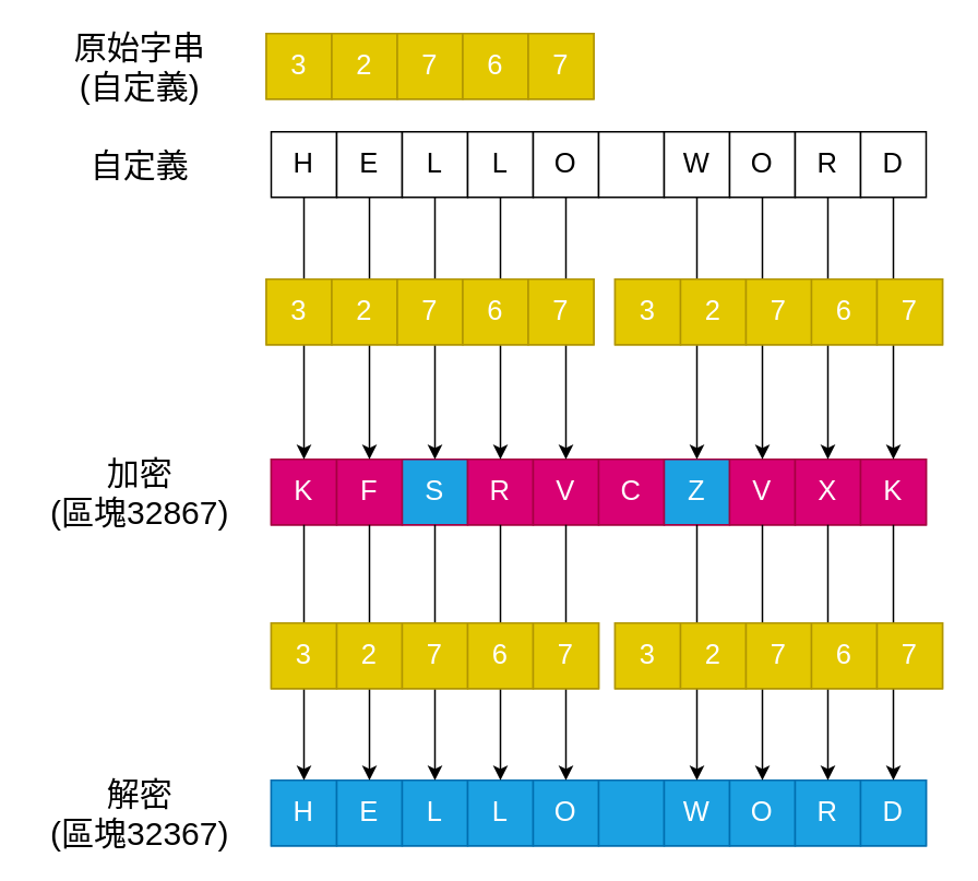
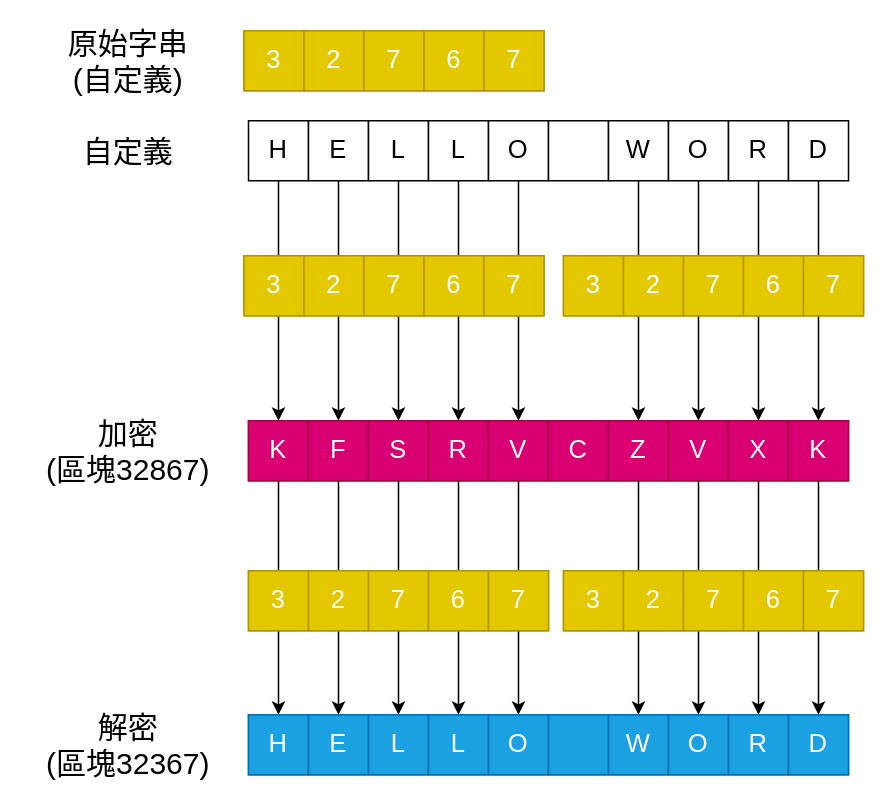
  <mxCell id="0" />
  <mxCell id="1" parent="0" />
  <mxCell id="2" value="" style="group" parent="1" vertex="1" connectable="0"><mxGeometry x="165" y="80" width="400" height="40" as="geometry" /></mxCell>
  <mxCell id="3" value="H" style="rounded=0;whiteSpace=wrap;html=1;fontSize=17;" parent="2" vertex="1"><mxGeometry width="40" height="40" as="geometry" /></mxCell>
  <mxCell id="4" value="E" style="rounded=0;whiteSpace=wrap;html=1;fontSize=17;" parent="2" vertex="1"><mxGeometry x="40" width="40" height="40" as="geometry" /></mxCell>
  <mxCell id="5" value="L" style="rounded=0;whiteSpace=wrap;html=1;fontSize=17;" parent="2" vertex="1"><mxGeometry x="80" width="40" height="40" as="geometry" /></mxCell>
  <mxCell id="6" value="L" style="rounded=0;whiteSpace=wrap;html=1;fontSize=17;" parent="2" vertex="1"><mxGeometry x="120" width="40" height="40" as="geometry" /></mxCell>
  <mxCell id="7" value="O" style="rounded=0;whiteSpace=wrap;html=1;fontSize=17;" parent="2" vertex="1"><mxGeometry x="160" width="40" height="40" as="geometry" /></mxCell>
  <mxCell id="8" value="" style="rounded=0;whiteSpace=wrap;html=1;fontSize=17;" parent="2" vertex="1"><mxGeometry x="200" width="40" height="40" as="geometry" /></mxCell>
  <mxCell id="9" value="W" style="rounded=0;whiteSpace=wrap;html=1;fontSize=17;" parent="2" vertex="1"><mxGeometry x="240" width="40" height="40" as="geometry" /></mxCell>
  <mxCell id="10" value="O" style="rounded=0;whiteSpace=wrap;html=1;fontSize=17;" parent="2" vertex="1"><mxGeometry x="280" width="40" height="40" as="geometry" /></mxCell>
  <mxCell id="11" value="R" style="rounded=0;whiteSpace=wrap;html=1;fontSize=17;" parent="2" vertex="1"><mxGeometry x="320" width="40" height="40" as="geometry" /></mxCell>
  <mxCell id="12" value="D" style="rounded=0;whiteSpace=wrap;html=1;fontSize=17;" parent="2" vertex="1"><mxGeometry x="360" width="40" height="40" as="geometry" /></mxCell>
  <mxCell id="13" value="V" style="group;fillColor=#d80073;fontColor=#ffffff;strokeColor=#A50040;" parent="1" vertex="1" connectable="0"><mxGeometry x="165" y="280" width="400" height="40" as="geometry" /></mxCell>
  <mxCell id="14" value="K" style="rounded=0;whiteSpace=wrap;html=1;fontSize=17;fillColor=#d80073;fontColor=#ffffff;strokeColor=#A50040;" parent="13" vertex="1"><mxGeometry width="40" height="40" as="geometry" /></mxCell>
  <mxCell id="15" value="F" style="rounded=0;whiteSpace=wrap;html=1;fontSize=17;fillColor=#d80073;fontColor=#ffffff;strokeColor=#A50040;" parent="13" vertex="1"><mxGeometry x="40" width="40" height="40" as="geometry" /></mxCell>
- <mxCell id="16" value="S" style="rounded=0;whiteSpace=wrap;html=1;fontSize=17;fillColor=#1ba1e2;fontColor=#ffffff;strokeColor=#A50040;" parent="13" vertex="1"><mxGeometry x="80" width="40" height="40" as="geometry" /></mxCell>
+ <mxCell id="16" value="S" style="rounded=0;whiteSpace=wrap;html=1;fontSize=17;fillColor=#d80073;fontColor=#ffffff;strokeColor=#A50040;" parent="13" vertex="1"><mxGeometry x="80" width="40" height="40" as="geometry" /></mxCell>
  <mxCell id="17" value="R" style="rounded=0;whiteSpace=wrap;html=1;fontSize=17;fillColor=#d80073;fontColor=#ffffff;strokeColor=#A50040;" parent="13" vertex="1"><mxGeometry x="120" width="40" height="40" as="geometry" /></mxCell>
  <mxCell id="18" value="V" style="rounded=0;whiteSpace=wrap;html=1;fontSize=17;fillColor=#d80073;fontColor=#ffffff;strokeColor=#A50040;" parent="13" vertex="1"><mxGeometry x="160" width="40" height="40" as="geometry" /></mxCell>
  <mxCell id="19" value="C" style="rounded=0;whiteSpace=wrap;html=1;fontSize=17;fillColor=#d80073;fontColor=#ffffff;strokeColor=#A50040;" parent="13" vertex="1"><mxGeometry x="200" width="40" height="40" as="geometry" /></mxCell>
- <mxCell id="20" value="Z" style="rounded=0;whiteSpace=wrap;html=1;fontSize=17;fillColor=#1ba1e2;fontColor=#ffffff;strokeColor=#A50040;" parent="13" vertex="1"><mxGeometry x="240" width="40" height="40" as="geometry" /></mxCell>
+ <mxCell id="20" value="Z" style="rounded=0;whiteSpace=wrap;html=1;fontSize=17;fillColor=#d80073;fontColor=#ffffff;strokeColor=#A50040;" parent="13" vertex="1"><mxGeometry x="240" width="40" height="40" as="geometry" /></mxCell>
  <mxCell id="21" value="V" style="rounded=0;whiteSpace=wrap;html=1;fontSize=17;fillColor=#d80073;fontColor=#ffffff;strokeColor=#A50040;" parent="13" vertex="1"><mxGeometry x="280" width="40" height="40" as="geometry" /></mxCell>
  <mxCell id="22" value="X" style="rounded=0;whiteSpace=wrap;html=1;fontSize=17;fillColor=#d80073;fontColor=#ffffff;strokeColor=#A50040;" parent="13" vertex="1"><mxGeometry x="320" width="40" height="40" as="geometry" /></mxCell>
  <mxCell id="23" value="K" style="rounded=0;whiteSpace=wrap;html=1;fontSize=17;fillColor=#d80073;fontColor=#ffffff;strokeColor=#A50040;" parent="13" vertex="1"><mxGeometry x="360" width="40" height="40" as="geometry" /></mxCell>
  <mxCell id="24" style="edgeStyle=orthogonalEdgeStyle;rounded=0;orthogonalLoop=1;jettySize=auto;html=1;exitX=0.5;exitY=1;exitDx=0;exitDy=0;entryX=0.5;entryY=0;entryDx=0;entryDy=0;" parent="1" source="3" target="14" edge="1"><mxGeometry relative="1" as="geometry" /></mxCell>
  <mxCell id="25" style="edgeStyle=orthogonalEdgeStyle;rounded=0;orthogonalLoop=1;jettySize=auto;html=1;exitX=0.5;exitY=1;exitDx=0;exitDy=0;entryX=0.5;entryY=0;entryDx=0;entryDy=0;" parent="1" source="4" target="15" edge="1"><mxGeometry relative="1" as="geometry" /></mxCell>
  <mxCell id="26" style="edgeStyle=orthogonalEdgeStyle;rounded=0;orthogonalLoop=1;jettySize=auto;html=1;exitX=0.5;exitY=1;exitDx=0;exitDy=0;entryX=0.5;entryY=0;entryDx=0;entryDy=0;" parent="1" source="5" target="16" edge="1"><mxGeometry relative="1" as="geometry" /></mxCell>
  <mxCell id="27" style="edgeStyle=orthogonalEdgeStyle;rounded=0;orthogonalLoop=1;jettySize=auto;html=1;exitX=0.5;exitY=1;exitDx=0;exitDy=0;entryX=0.5;entryY=0;entryDx=0;entryDy=0;" parent="1" source="6" target="17" edge="1"><mxGeometry relative="1" as="geometry" /></mxCell>
  <mxCell id="28" style="edgeStyle=orthogonalEdgeStyle;rounded=0;orthogonalLoop=1;jettySize=auto;html=1;exitX=0.5;exitY=1;exitDx=0;exitDy=0;entryX=0.5;entryY=0;entryDx=0;entryDy=0;" parent="1" source="7" target="18" edge="1"><mxGeometry relative="1" as="geometry" /></mxCell>
  <mxCell id="29" style="edgeStyle=orthogonalEdgeStyle;rounded=0;orthogonalLoop=1;jettySize=auto;html=1;exitX=0.5;exitY=1;exitDx=0;exitDy=0;entryX=0.5;entryY=0;entryDx=0;entryDy=0;" parent="1" source="9" target="20" edge="1"><mxGeometry relative="1" as="geometry" /></mxCell>
  <mxCell id="30" style="edgeStyle=orthogonalEdgeStyle;rounded=0;orthogonalLoop=1;jettySize=auto;html=1;exitX=0.5;exitY=1;exitDx=0;exitDy=0;entryX=0.5;entryY=0;entryDx=0;entryDy=0;" parent="1" source="10" target="21" edge="1"><mxGeometry relative="1" as="geometry" /></mxCell>
  <mxCell id="31" style="edgeStyle=orthogonalEdgeStyle;rounded=0;orthogonalLoop=1;jettySize=auto;html=1;exitX=0.5;exitY=1;exitDx=0;exitDy=0;entryX=0.5;entryY=0;entryDx=0;entryDy=0;" parent="1" source="11" target="22" edge="1"><mxGeometry relative="1" as="geometry" /></mxCell>
  <mxCell id="32" style="edgeStyle=orthogonalEdgeStyle;rounded=0;orthogonalLoop=1;jettySize=auto;html=1;exitX=0.5;exitY=1;exitDx=0;exitDy=0;entryX=0.5;entryY=0;entryDx=0;entryDy=0;" parent="1" source="12" target="23" edge="1"><mxGeometry relative="1" as="geometry" /></mxCell>
  <mxCell id="33" value="自定義" style="text;html=1;strokeColor=none;fillColor=none;align=center;verticalAlign=middle;whiteSpace=wrap;rounded=0;fontSize=20;" parent="1" vertex="1"><mxGeometry x="40" y="85" width="90" height="30" as="geometry" /></mxCell>
  <mxCell id="34" value="加密&lt;br style=&quot;font-size: 20px;&quot;&gt;(區塊32867)" style="text;html=1;strokeColor=none;fillColor=none;align=center;verticalAlign=middle;whiteSpace=wrap;rounded=0;fontSize=20;" parent="1" vertex="1"><mxGeometry x="25" y="285" width="120" height="30" as="geometry" /></mxCell>
  <mxCell id="35" value="" style="group;fillColor=#1ba1e2;fontColor=#ffffff;strokeColor=#006EAF;" parent="1" vertex="1" connectable="0"><mxGeometry x="165" y="476" width="400" height="40" as="geometry" /></mxCell>
  <mxCell id="36" value="H" style="rounded=0;whiteSpace=wrap;html=1;fontSize=17;fillColor=#1ba1e2;fontColor=#ffffff;strokeColor=#006EAF;" parent="35" vertex="1"><mxGeometry width="40" height="40" as="geometry" /></mxCell>
  <mxCell id="37" value="E" style="rounded=0;whiteSpace=wrap;html=1;fontSize=17;fillColor=#1ba1e2;fontColor=#ffffff;strokeColor=#006EAF;" parent="35" vertex="1"><mxGeometry x="40" width="40" height="40" as="geometry" /></mxCell>
  <mxCell id="38" value="L" style="rounded=0;whiteSpace=wrap;html=1;fontSize=17;fillColor=#1ba1e2;fontColor=#ffffff;strokeColor=#006EAF;" parent="35" vertex="1"><mxGeometry x="80" width="40" height="40" as="geometry" /></mxCell>
  <mxCell id="39" value="L" style="rounded=0;whiteSpace=wrap;html=1;fontSize=17;fillColor=#1ba1e2;fontColor=#ffffff;strokeColor=#006EAF;" parent="35" vertex="1"><mxGeometry x="120" width="40" height="40" as="geometry" /></mxCell>
  <mxCell id="40" value="O" style="rounded=0;whiteSpace=wrap;html=1;fontSize=17;fillColor=#1ba1e2;fontColor=#ffffff;strokeColor=#006EAF;" parent="35" vertex="1"><mxGeometry x="160" width="40" height="40" as="geometry" /></mxCell>
  <mxCell id="41" value="" style="rounded=0;whiteSpace=wrap;html=1;fontSize=17;fillColor=#1ba1e2;fontColor=#ffffff;strokeColor=#006EAF;" parent="35" vertex="1"><mxGeometry x="200" width="40" height="40" as="geometry" /></mxCell>
  <mxCell id="42" value="W" style="rounded=0;whiteSpace=wrap;html=1;fontSize=17;fillColor=#1ba1e2;fontColor=#ffffff;strokeColor=#006EAF;" parent="35" vertex="1"><mxGeometry x="240" width="40" height="40" as="geometry" /></mxCell>
  <mxCell id="43" value="O" style="rounded=0;whiteSpace=wrap;html=1;fontSize=17;fillColor=#1ba1e2;fontColor=#ffffff;strokeColor=#006EAF;" parent="35" vertex="1"><mxGeometry x="280" width="40" height="40" as="geometry" /></mxCell>
  <mxCell id="44" value="R" style="rounded=0;whiteSpace=wrap;html=1;fontSize=17;fillColor=#1ba1e2;fontColor=#ffffff;strokeColor=#006EAF;" parent="35" vertex="1"><mxGeometry x="320" width="40" height="40" as="geometry" /></mxCell>
  <mxCell id="45" value="D" style="rounded=0;whiteSpace=wrap;html=1;fontSize=17;fillColor=#1ba1e2;fontColor=#ffffff;strokeColor=#006EAF;" parent="35" vertex="1"><mxGeometry x="360" width="40" height="40" as="geometry" /></mxCell>
  <mxCell id="46" style="edgeStyle=orthogonalEdgeStyle;rounded=0;orthogonalLoop=1;jettySize=auto;html=1;exitX=0.5;exitY=1;exitDx=0;exitDy=0;" parent="1" source="14" target="36" edge="1"><mxGeometry relative="1" as="geometry" /></mxCell>
  <mxCell id="47" style="edgeStyle=orthogonalEdgeStyle;rounded=0;orthogonalLoop=1;jettySize=auto;html=1;exitX=0.5;exitY=1;exitDx=0;exitDy=0;entryX=0.5;entryY=0;entryDx=0;entryDy=0;" parent="1" source="15" target="37" edge="1"><mxGeometry relative="1" as="geometry" /></mxCell>
  <mxCell id="48" style="edgeStyle=orthogonalEdgeStyle;rounded=0;orthogonalLoop=1;jettySize=auto;html=1;exitX=0.5;exitY=1;exitDx=0;exitDy=0;entryX=0.5;entryY=0;entryDx=0;entryDy=0;" parent="1" source="16" target="38" edge="1"><mxGeometry relative="1" as="geometry" /></mxCell>
  <mxCell id="49" style="edgeStyle=orthogonalEdgeStyle;rounded=0;orthogonalLoop=1;jettySize=auto;html=1;exitX=0.5;exitY=1;exitDx=0;exitDy=0;entryX=0.5;entryY=0;entryDx=0;entryDy=0;" parent="1" source="17" target="39" edge="1"><mxGeometry relative="1" as="geometry" /></mxCell>
  <mxCell id="50" style="edgeStyle=orthogonalEdgeStyle;rounded=0;orthogonalLoop=1;jettySize=auto;html=1;exitX=0.5;exitY=1;exitDx=0;exitDy=0;entryX=0.5;entryY=0;entryDx=0;entryDy=0;" parent="1" source="18" target="40" edge="1"><mxGeometry relative="1" as="geometry" /></mxCell>
  <mxCell id="51" style="edgeStyle=orthogonalEdgeStyle;rounded=0;orthogonalLoop=1;jettySize=auto;html=1;exitX=0.5;exitY=1;exitDx=0;exitDy=0;entryX=0.5;entryY=0;entryDx=0;entryDy=0;" parent="1" source="20" target="42" edge="1"><mxGeometry relative="1" as="geometry" /></mxCell>
  <mxCell id="52" style="edgeStyle=orthogonalEdgeStyle;rounded=0;orthogonalLoop=1;jettySize=auto;html=1;exitX=0.5;exitY=1;exitDx=0;exitDy=0;entryX=0.5;entryY=0;entryDx=0;entryDy=0;" parent="1" source="21" target="43" edge="1"><mxGeometry relative="1" as="geometry" /></mxCell>
  <mxCell id="53" style="edgeStyle=orthogonalEdgeStyle;rounded=0;orthogonalLoop=1;jettySize=auto;html=1;exitX=0.5;exitY=1;exitDx=0;exitDy=0;entryX=0.5;entryY=0;entryDx=0;entryDy=0;" parent="1" source="22" target="44" edge="1"><mxGeometry relative="1" as="geometry" /></mxCell>
  <mxCell id="54" style="edgeStyle=orthogonalEdgeStyle;rounded=0;orthogonalLoop=1;jettySize=auto;html=1;exitX=0.5;exitY=1;exitDx=0;exitDy=0;entryX=0.5;entryY=0;entryDx=0;entryDy=0;" parent="1" source="23" target="45" edge="1"><mxGeometry relative="1" as="geometry" /></mxCell>
  <mxCell id="55" value="解密&lt;br style=&quot;font-size: 20px;&quot;&gt;(區塊32367)" style="text;html=1;strokeColor=none;fillColor=none;align=center;verticalAlign=middle;whiteSpace=wrap;rounded=0;fontSize=20;" parent="1" vertex="1"><mxGeometry x="20" y="481" width="130" height="30" as="geometry" /></mxCell>
  <mxCell id="56" value="3" style="group;fillColor=#e3c800;fontColor=#FFFFFF;strokeColor=#B09500;" parent="1" vertex="1" connectable="0"><mxGeometry x="162" y="170" width="200" height="40" as="geometry" /></mxCell>
  <mxCell id="57" value="3" style="rounded=0;whiteSpace=wrap;html=1;fontSize=17;fillColor=#e3c800;fontColor=#FFFFFF;strokeColor=#B09500;" parent="56" vertex="1"><mxGeometry width="40" height="40" as="geometry" /></mxCell>
  <mxCell id="58" value="2" style="rounded=0;whiteSpace=wrap;html=1;fontSize=17;fillColor=#e3c800;fontColor=#FFFFFF;strokeColor=#B09500;" parent="56" vertex="1"><mxGeometry x="40" width="40" height="40" as="geometry" /></mxCell>
  <mxCell id="59" value="7" style="rounded=0;whiteSpace=wrap;html=1;fontSize=17;fillColor=#e3c800;fontColor=#FFFFFF;strokeColor=#B09500;" parent="56" vertex="1"><mxGeometry x="80" width="40" height="40" as="geometry" /></mxCell>
  <mxCell id="60" value="6" style="rounded=0;whiteSpace=wrap;html=1;fontSize=17;fillColor=#e3c800;fontColor=#FFFFFF;strokeColor=#B09500;" parent="56" vertex="1"><mxGeometry x="120" width="40" height="40" as="geometry" /></mxCell>
  <mxCell id="61" value="7" style="rounded=0;whiteSpace=wrap;html=1;fontSize=17;fillColor=#e3c800;fontColor=#FFFFFF;strokeColor=#B09500;" parent="56" vertex="1"><mxGeometry x="160" width="40" height="40" as="geometry" /></mxCell>
  <mxCell id="62" value="3" style="group;fillColor=#e3c800;fontColor=#FFFFFF;strokeColor=#B09500;" parent="1" vertex="1" connectable="0"><mxGeometry x="375" y="170" width="200" height="40" as="geometry" /></mxCell>
  <mxCell id="63" value="3" style="rounded=0;whiteSpace=wrap;html=1;fontSize=17;fillColor=#e3c800;fontColor=#FFFFFF;strokeColor=#B09500;" parent="62" vertex="1"><mxGeometry width="40" height="40" as="geometry" /></mxCell>
  <mxCell id="64" value="2" style="rounded=0;whiteSpace=wrap;html=1;fontSize=17;fillColor=#e3c800;fontColor=#FFFFFF;strokeColor=#B09500;" parent="62" vertex="1"><mxGeometry x="40" width="40" height="40" as="geometry" /></mxCell>
  <mxCell id="65" value="7" style="rounded=0;whiteSpace=wrap;html=1;fontSize=17;fillColor=#e3c800;fontColor=#FFFFFF;strokeColor=#B09500;" parent="62" vertex="1"><mxGeometry x="80" width="40" height="40" as="geometry" /></mxCell>
  <mxCell id="66" value="6" style="rounded=0;whiteSpace=wrap;html=1;fontSize=17;fillColor=#e3c800;fontColor=#FFFFFF;strokeColor=#B09500;" parent="62" vertex="1"><mxGeometry x="120" width="40" height="40" as="geometry" /></mxCell>
  <mxCell id="67" value="7" style="rounded=0;whiteSpace=wrap;html=1;fontSize=17;fillColor=#e3c800;fontColor=#FFFFFF;strokeColor=#B09500;" parent="62" vertex="1"><mxGeometry x="160" width="40" height="40" as="geometry" /></mxCell>
  <mxCell id="68" value="3" style="group;fillColor=#e3c800;fontColor=#FFFFFF;strokeColor=#B09500;" parent="1" vertex="1" connectable="0"><mxGeometry x="162" y="20" width="200" height="40" as="geometry" /></mxCell>
  <mxCell id="69" value="3" style="rounded=0;whiteSpace=wrap;html=1;fontSize=17;fillColor=#e3c800;fontColor=#FFFFFF;strokeColor=#B09500;" parent="68" vertex="1"><mxGeometry width="40" height="40" as="geometry" /></mxCell>
  <mxCell id="70" value="2" style="rounded=0;whiteSpace=wrap;html=1;fontSize=17;fillColor=#e3c800;fontColor=#FFFFFF;strokeColor=#B09500;" parent="68" vertex="1"><mxGeometry x="40" width="40" height="40" as="geometry" /></mxCell>
  <mxCell id="71" value="7" style="rounded=0;whiteSpace=wrap;html=1;fontSize=17;fillColor=#e3c800;fontColor=#FFFFFF;strokeColor=#B09500;" parent="68" vertex="1"><mxGeometry x="80" width="40" height="40" as="geometry" /></mxCell>
  <mxCell id="72" value="6" style="rounded=0;whiteSpace=wrap;html=1;fontSize=17;fillColor=#e3c800;fontColor=#FFFFFF;strokeColor=#B09500;" parent="68" vertex="1"><mxGeometry x="120" width="40" height="40" as="geometry" /></mxCell>
  <mxCell id="73" value="7" style="rounded=0;whiteSpace=wrap;html=1;fontSize=17;fillColor=#e3c800;fontColor=#FFFFFF;strokeColor=#B09500;" parent="68" vertex="1"><mxGeometry x="160" width="40" height="40" as="geometry" /></mxCell>
  <mxCell id="74" value="原始字串&lt;br&gt;(自定義)" style="text;html=1;strokeColor=none;fillColor=none;align=center;verticalAlign=middle;whiteSpace=wrap;rounded=0;fontSize=20;" parent="1" vertex="1"><mxGeometry x="40" y="25" width="90" height="30" as="geometry" /></mxCell>
  <mxCell id="75" value="3" style="group;fillColor=#e3c800;fontColor=#FFFFFF;strokeColor=#B09500;" parent="1" vertex="1" connectable="0"><mxGeometry x="165" y="380" width="200" height="40" as="geometry" /></mxCell>
  <mxCell id="76" value="3" style="rounded=0;whiteSpace=wrap;html=1;fontSize=17;fillColor=#e3c800;fontColor=#FFFFFF;strokeColor=#B09500;" parent="75" vertex="1"><mxGeometry width="40" height="40" as="geometry" /></mxCell>
  <mxCell id="77" value="2" style="rounded=0;whiteSpace=wrap;html=1;fontSize=17;fillColor=#e3c800;fontColor=#FFFFFF;strokeColor=#B09500;" parent="75" vertex="1"><mxGeometry x="40" width="40" height="40" as="geometry" /></mxCell>
  <mxCell id="78" value="7" style="rounded=0;whiteSpace=wrap;html=1;fontSize=17;fillColor=#e3c800;fontColor=#FFFFFF;strokeColor=#B09500;" parent="75" vertex="1"><mxGeometry x="80" width="40" height="40" as="geometry" /></mxCell>
  <mxCell id="79" value="6" style="rounded=0;whiteSpace=wrap;html=1;fontSize=17;fillColor=#e3c800;fontColor=#FFFFFF;strokeColor=#B09500;" parent="75" vertex="1"><mxGeometry x="120" width="40" height="40" as="geometry" /></mxCell>
  <mxCell id="80" value="7" style="rounded=0;whiteSpace=wrap;html=1;fontSize=17;fillColor=#e3c800;fontColor=#FFFFFF;strokeColor=#B09500;" parent="75" vertex="1"><mxGeometry x="160" width="40" height="40" as="geometry" /></mxCell>
  <mxCell id="81" value="3" style="group;fillColor=#e3c800;fontColor=#FFFFFF;strokeColor=#B09500;" parent="1" vertex="1" connectable="0"><mxGeometry x="375" y="380" width="200" height="40" as="geometry" /></mxCell>
  <mxCell id="82" value="3" style="rounded=0;whiteSpace=wrap;html=1;fontSize=17;fillColor=#e3c800;fontColor=#FFFFFF;strokeColor=#B09500;" parent="81" vertex="1"><mxGeometry width="40" height="40" as="geometry" /></mxCell>
  <mxCell id="83" value="2" style="rounded=0;whiteSpace=wrap;html=1;fontSize=17;fillColor=#e3c800;fontColor=#FFFFFF;strokeColor=#B09500;" parent="81" vertex="1"><mxGeometry x="40" width="40" height="40" as="geometry" /></mxCell>
  <mxCell id="84" value="7" style="rounded=0;whiteSpace=wrap;html=1;fontSize=17;fillColor=#e3c800;fontColor=#FFFFFF;strokeColor=#B09500;" parent="81" vertex="1"><mxGeometry x="80" width="40" height="40" as="geometry" /></mxCell>
  <mxCell id="85" value="6" style="rounded=0;whiteSpace=wrap;html=1;fontSize=17;fillColor=#e3c800;fontColor=#FFFFFF;strokeColor=#B09500;" parent="81" vertex="1"><mxGeometry x="120" width="40" height="40" as="geometry" /></mxCell>
  <mxCell id="86" value="7" style="rounded=0;whiteSpace=wrap;html=1;fontSize=17;fillColor=#e3c800;fontColor=#FFFFFF;strokeColor=#B09500;" parent="81" vertex="1"><mxGeometry x="160" width="40" height="40" as="geometry" /></mxCell>
